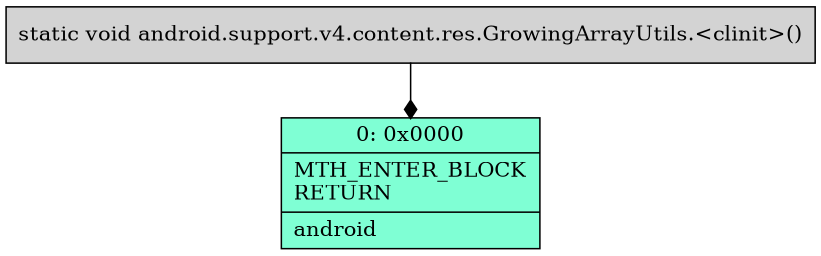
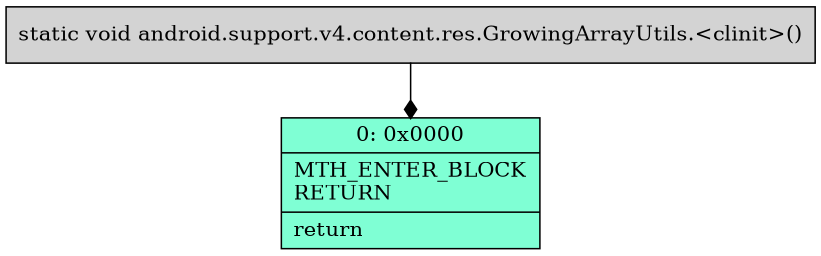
  digraph {
    node [shape=record style=filled]
-   n1 [label="{0\:\ 0x0000|MTH_ENTER_BLOCK\lRETURN\l|android\l}" fillcolor=aquamarine]
+   n1 [label="{0\:\ 0x0000|MTH_ENTER_BLOCK\lRETURN\l|return\l}" fillcolor=aquamarine]
    n2 [label="{static void android.support.v4.content.res.GrowingArrayUtils.\<clinit\>() }" fillcolor=lightgrey]
    n2 -> n1 [style=solid arrowhead=diamond]
  }
